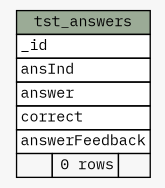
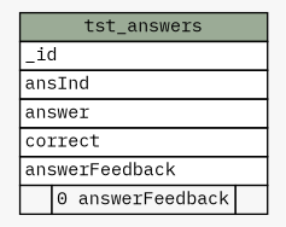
  digraph {
    bgcolor="#f7f7f7"
    fontname="IBM Plex Mono"
    fontsize=11
    nodesep=0.18
    rankdir=RL
    ranksep=0.46
-   n1 [fontname="IBM Plex Mono" fontsize=11 label=<     <TABLE BORDER="0" CELLBORDER="1" CELLSPACING="0" BGCOLOR="#ffffff">       <TR><TD COLSPAN="3" BGCOLOR="#9bab96" ALIGN="CENTER">tst_answers</TD></TR>       <TR><TD PORT="_id" COLSPAN="3" ALIGN="LEFT">_id</TD></TR>       <TR><TD PORT="ansInd" COLSPAN="3" ALIGN="LEFT">ansInd</TD></TR>       <TR><TD PORT="answer" COLSPAN="3" ALIGN="LEFT">answer</TD></TR>       <TR><TD PORT="correct" COLSPAN="3" ALIGN="LEFT">correct</TD></TR>       <TR><TD PORT="answerFeedback" COLSPAN="3" ALIGN="LEFT">answerFeedback</TD></TR>       <TR><TD ALIGN="LEFT" BGCOLOR="#f7f7f7">  </TD><TD ALIGN="RIGHT" BGCOLOR="#f7f7f7">0 rows</TD><TD ALIGN="RIGHT" BGCOLOR="#f7f7f7">  </TD></TR>     </TABLE>> shape=plaintext]
+   n1 [fontname="IBM Plex Mono" fontsize=11 label=<     <TABLE BORDER="0" CELLBORDER="1" CELLSPACING="0" BGCOLOR="#ffffff">       <TR><TD COLSPAN="3" BGCOLOR="#9bab96" ALIGN="CENTER">tst_answers</TD></TR>       <TR><TD PORT="_id" COLSPAN="3" ALIGN="LEFT">_id</TD></TR>       <TR><TD PORT="ansInd" COLSPAN="3" ALIGN="LEFT">ansInd</TD></TR>       <TR><TD PORT="answer" COLSPAN="3" ALIGN="LEFT">answer</TD></TR>       <TR><TD PORT="correct" COLSPAN="3" ALIGN="LEFT">correct</TD></TR>       <TR><TD PORT="answerFeedback" COLSPAN="3" ALIGN="LEFT">answerFeedback</TD></TR>       <TR><TD ALIGN="LEFT" BGCOLOR="#f7f7f7">  </TD><TD ALIGN="RIGHT" BGCOLOR="#f7f7f7">0 answerFeedback</TD><TD ALIGN="RIGHT" BGCOLOR="#f7f7f7">  </TD></TR>     </TABLE>> shape=plaintext]
  }
